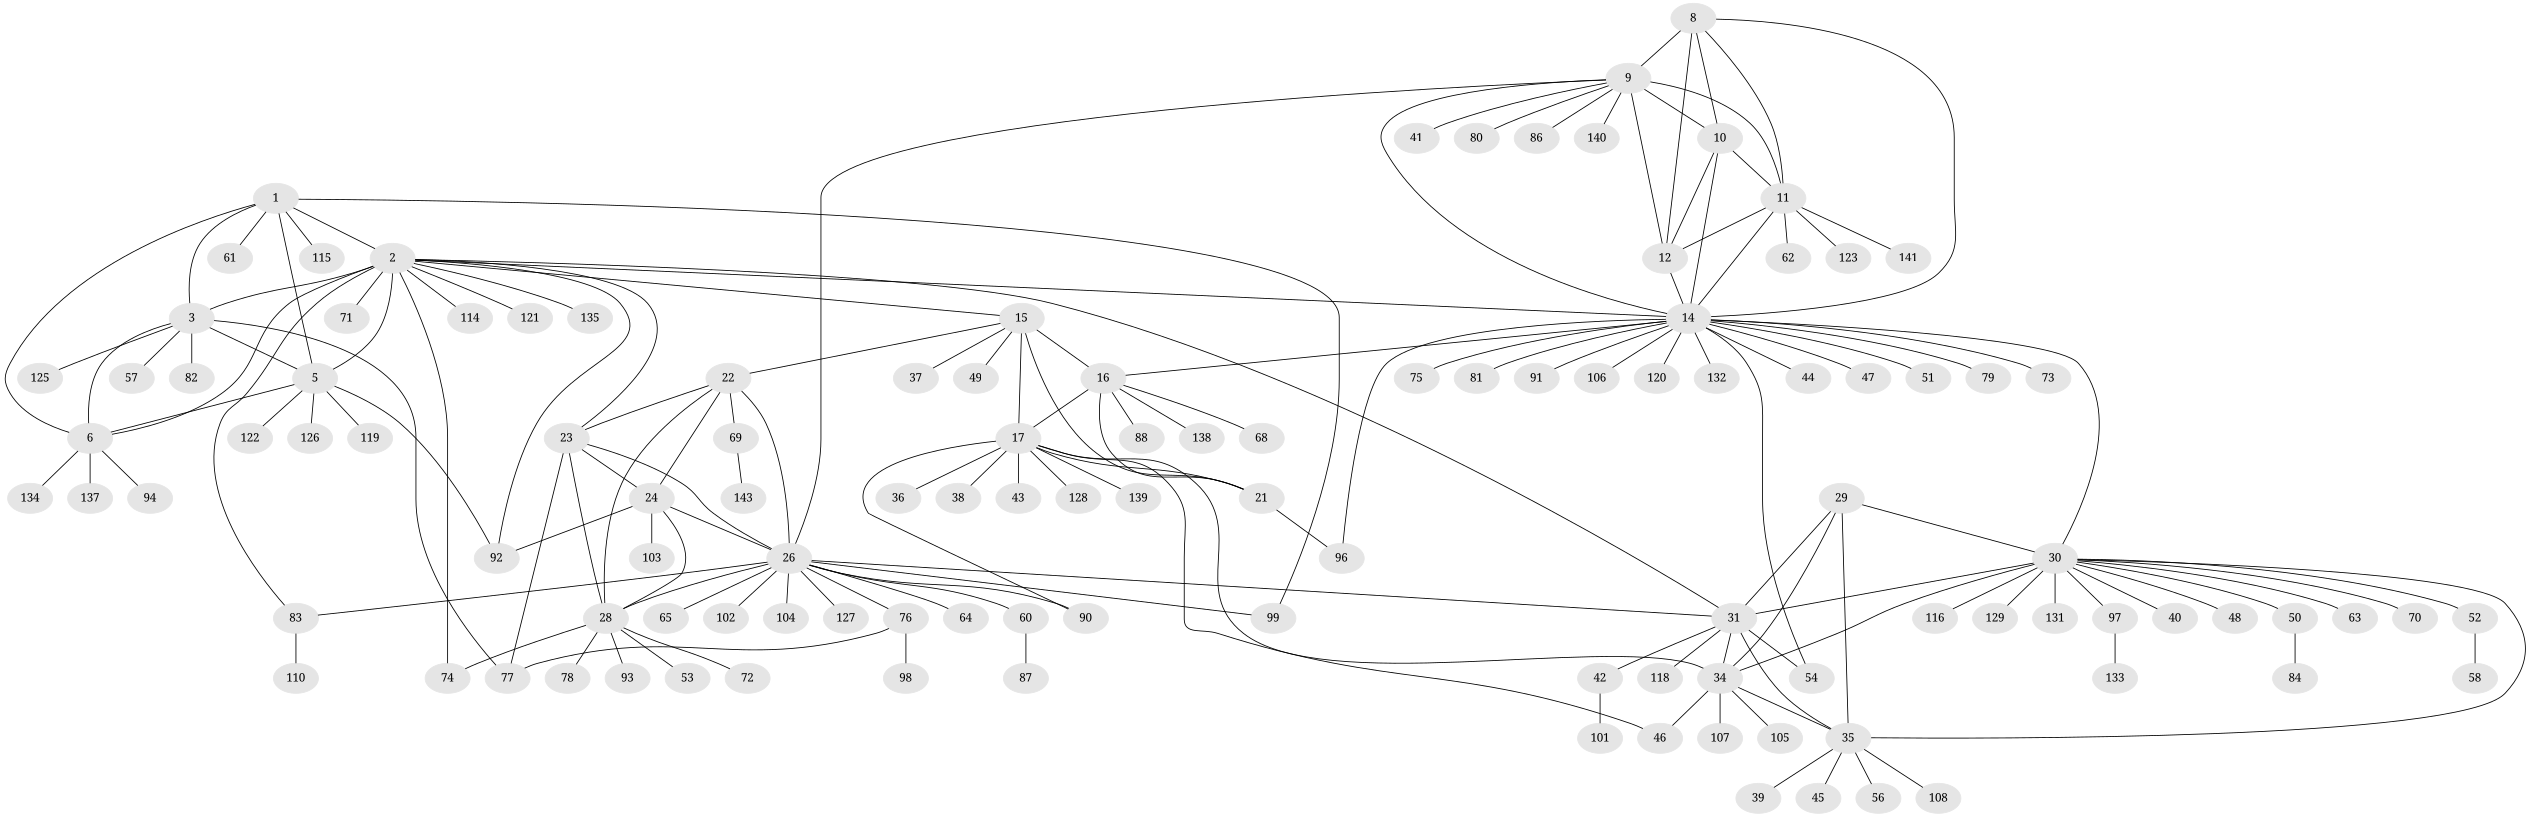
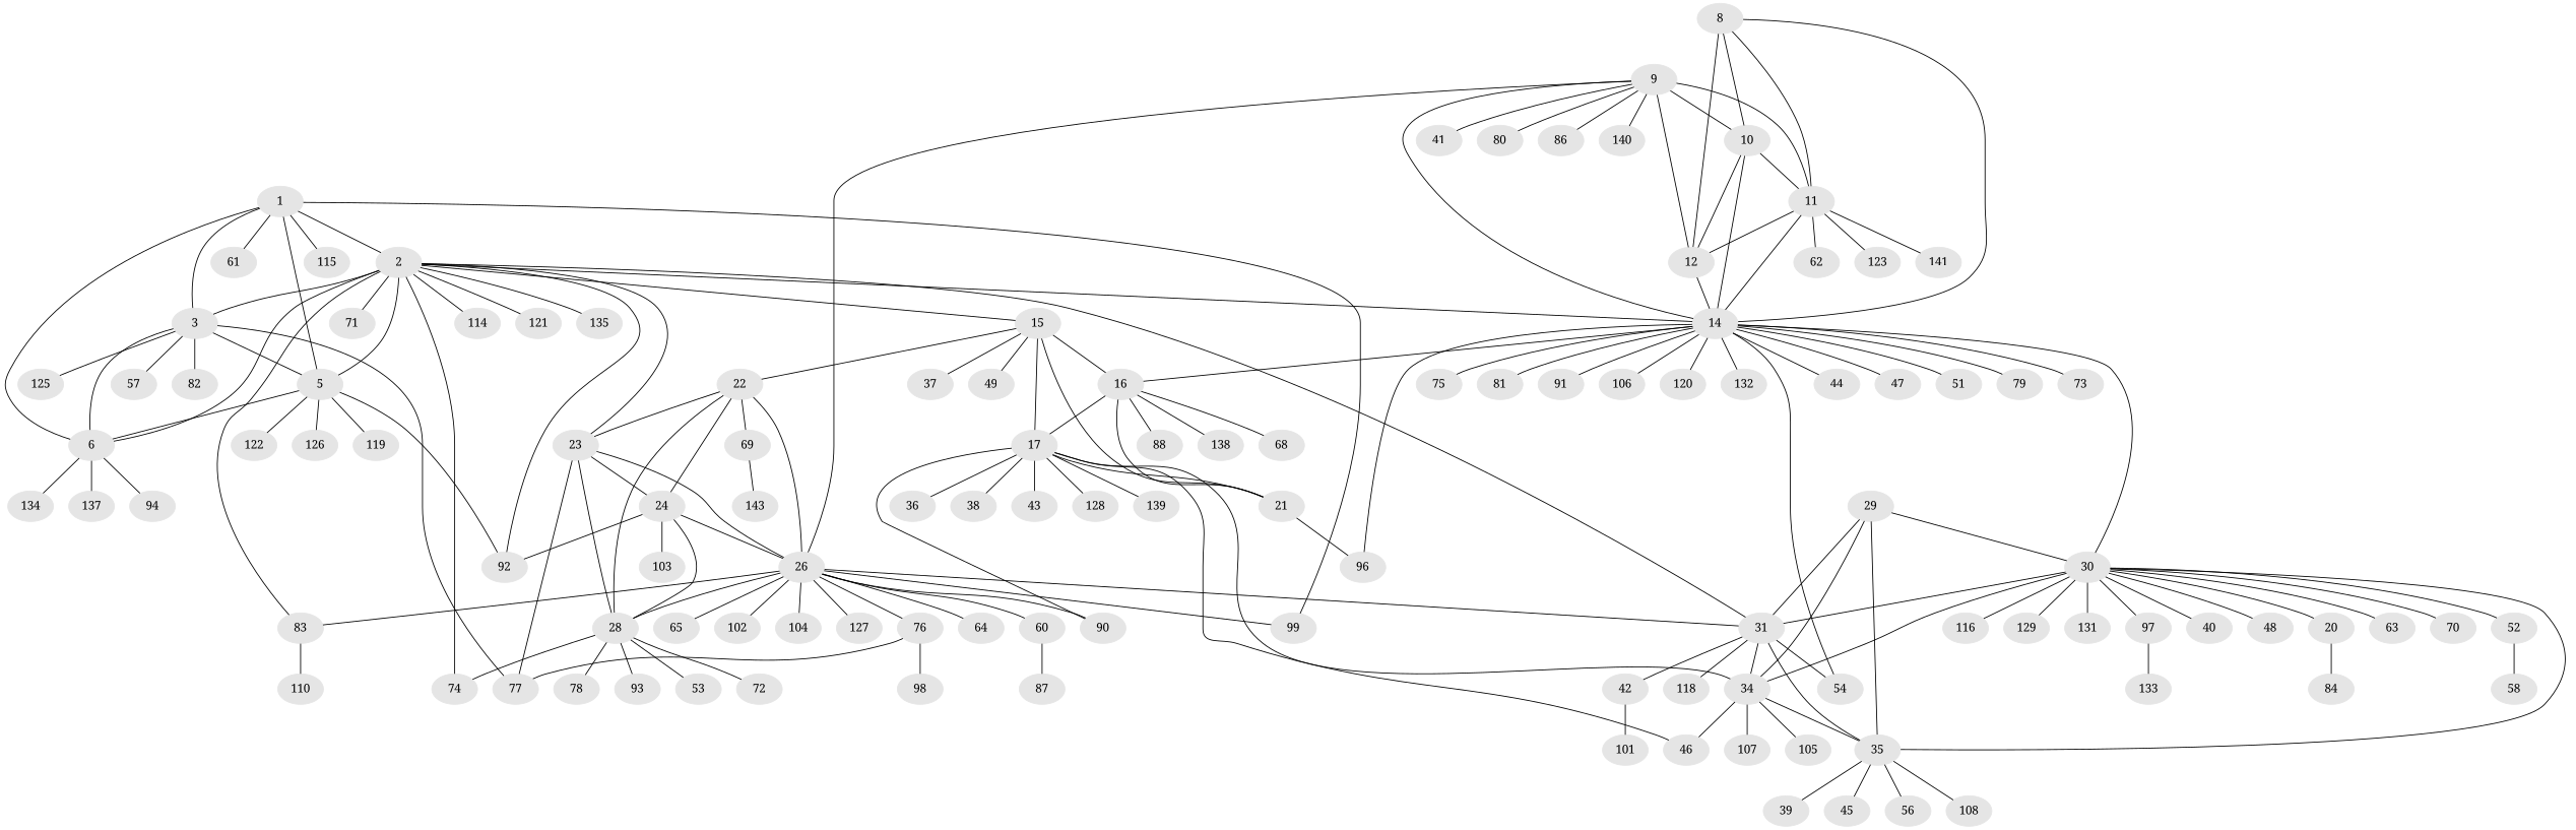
  graph {
    fontname="Noto Serif"
    node [color=gray90 fontname="Noto Serif" style=filled]
    edge [fontname="Noto Serif"]
    2 [super="+4"]
    3 [super="+7"]
    5 [super="+95"]
    6 [super="+117"]
    14 [super="+66"]
    15 [super="+19"]
    23
    31 [super="+33"]
    71
    74
    83
    92 [super="+142"]
    114
    121
    135
    1
    61 [super="+113"]
    99
    115
    57 [super="+85"]
    77
    82
    125
    119
    122
    126
    94
    134
    137
    16 [super="+18"]
    30 [super="+32"]
    44
    47
    51
    54
    n36 [label=79]
    73
    75
    81
    91
    96
    106
    120
    132
    17 [super="+20"]
    21 [super="+55"]
    22 [super="+25"]
    37
    49
    26 [super="+27"]
    24
    28 [super="+109"]
    34 [super="+79"]
    35 [super="+100"]
    42
    118
    110
    8 [super="+89"]
    9 [super="+13"]
    10 [super="+111"]
    11 [super="+67"]
    12
    41
    80
    86
    140
    62
    123
    141
    90
    60
    64
    65
    76 [super="+124"]
    102
    104
    127
    68
    88
    138
    40
    48
-   50
+   50 [label=20]
    52
    63
    70
    97
    116
    129
    131
    36
    38
    43
    46
    128
    139
    69
    105
    107
    103
    53
    72
    78
    93
    143
    87
    98
    29 [super="+112"]
    39
    45
    56
    108
    84
    58
    133
    101 [super="+136"]
    2 -- 3 [weight=4]
    2 -- 5 [weight=2]
    2 -- 6 [weight=2]
    2 -- 14
    2 -- 15
    2 -- 23
    2 -- 31
    2 -- 71
    2 -- 74
    2 -- 83
    2 -- 92
    2 -- 114
    2 -- 121
    2 -- 135
    3 -- 5 [weight=2]
    3 -- 6 [weight=2]
    3 -- 57
    3 -- 77
    3 -- 82
    3 -- 125
    5 -- 6
    5 -- 92
    5 -- 119
    5 -- 122
    5 -- 126
    6 -- 94
    6 -- 134
    6 -- 137
    14 -- 16
    14 -- 30
    14 -- 44
    14 -- 47
    14 -- 51
    14 -- 54
    14 -- n36
    14 -- 73
    14 -- 75
    14 -- 81
    14 -- 91
    14 -- 96
    14 -- 106
    14 -- 120
    14 -- 132
    15 -- 16 [weight=4]
    15 -- 17 [weight=4]
    15 -- 21 [weight=2]
    15 -- 22
    15 -- 37
    15 -- 49
    23 -- 77
    23 -- 26 [weight=2]
    23 -- 24
    23 -- 28
    31 -- 54
    31 -- 34 [weight=2]
    31 -- 35 [weight=2]
    31 -- 42
    31 -- 118
    83 -- 110
    1 -- 2 [weight=2]
    1 -- 3 [weight=2]
    1 -- 5
    1 -- 6
    1 -- 61
    1 -- 99
    1 -- 115
    16 -- 17 [weight=4]
    16 -- 21 [weight=2]
    16 -- 68
    16 -- 88
    16 -- 138
    30 -- 31 [weight=4]
    30 -- 34 [weight=2]
    30 -- 35 [weight=2]
    30 -- 40
    30 -- 48
    30 -- 50
    30 -- 52
    30 -- 63
    30 -- 70
    30 -- 97
    30 -- 116
    30 -- 129
    30 -- 131
    17 -- 21 [weight=2]
    17 -- 34
    17 -- 90
    17 -- 36
    17 -- 38
    17 -- 43
    17 -- 46
    17 -- 128
    17 -- 139
    21 -- 96
    22 -- 23 [weight=2]
    22 -- 26 [weight=4]
    22 -- 24 [weight=2]
    22 -- 28 [weight=2]
    22 -- 69
    26 -- 31
    26 -- 83
    26 -- 99
    26 -- 28 [weight=2]
    26 -- 90
    26 -- 60
    26 -- 64
    26 -- 65
    26 -- 76
    26 -- 102
    26 -- 104
    26 -- 127
    24 -- 92
    24 -- 26 [weight=2]
    24 -- 28
    24 -- 103
    28 -- 74
    28 -- 53
    28 -- 72
    28 -- 78
    28 -- 93
    34 -- 35
    34 -- 46
    34 -- 105
    34 -- 107
    35 -- 39
    35 -- 45
    35 -- 56
    35 -- 108
    42 -- 101
    8 -- 14
-   8 -- 9 [weight=2]
    8 -- 10
    8 -- 11
    8 -- 12
    9 -- 14 [weight=2]
    9 -- 26
    9 -- 10 [weight=2]
    9 -- 11 [weight=2]
    9 -- 12 [weight=2]
    9 -- 41
    9 -- 80
    9 -- 86
    9 -- 140
    10 -- 14
    10 -- 11
    10 -- 12
    11 -- 14
    11 -- 12
    11 -- 62
    11 -- 123
    11 -- 141
    12 -- 14
    60 -- 87
    76 -- 77
    76 -- 98
    50 -- 84
    52 -- 58
    97 -- 133
    69 -- 143
    29 -- 31 [weight=2]
    29 -- 30 [weight=2]
    29 -- 34
    29 -- 35
  }
